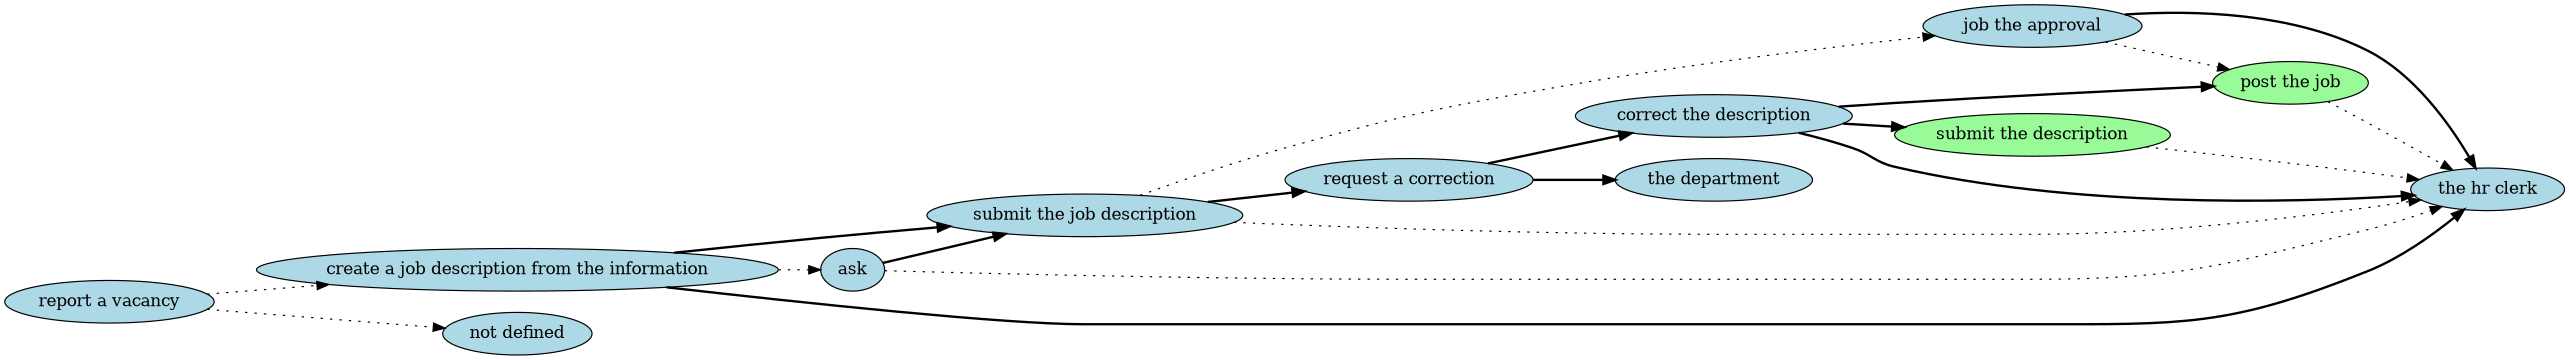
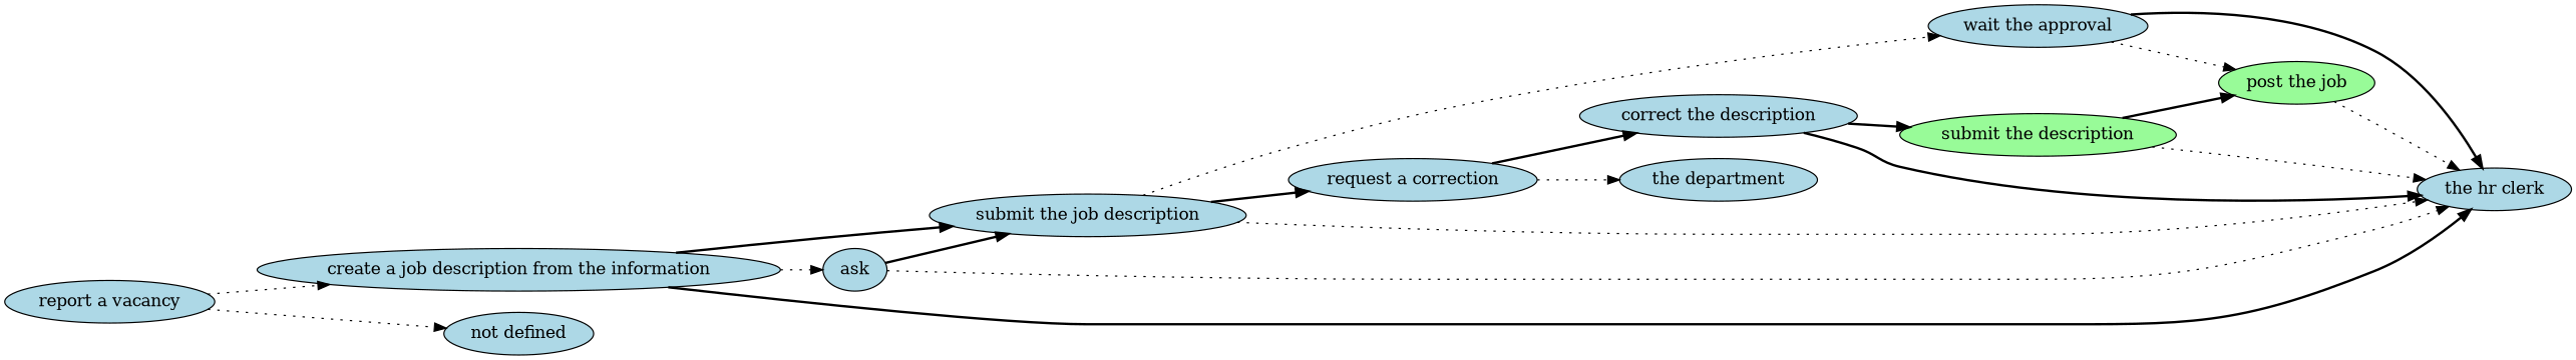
  strict digraph {
    rankdir=LR
    node [fillcolor=lightblue style=filled]
    edge [attrs="{'type': 'flow', 'label': 'flow'}" style=bold]
    "report a vacancy" [attrs="{'type': 'Activity', 'label': 'report a vacancy'}"]
    "create a job description from the information" [attrs="{'type': 'Activity', 'label': 'create a job description from the information'}"]
    "not defined" [attrs="{'type': 'Actor', 'label': 'not defined'}"]
    ask [attrs="{'type': 'Activity', 'label': 'ask'}"]
    "submit the job description" [attrs="{'type': 'Activity', 'label': 'submit the job description'}"]
    "the hr clerk" [attrs="{'type': 'Actor', 'label': 'the hr clerk'}"]
-   "wait the approval" [attrs="{'type': 'Activity', 'label': 'wait the approval'}" label="job the approval"]
+   "wait the approval" [attrs="{'type': 'Activity', 'label': 'wait the approval'}"]
    "request a correction" [attrs="{'type': 'Activity', 'label': 'request a correction'}"]
    "post the job" [attrs="{'type': 'Activity', 'label': 'post the job'}" fillcolor=palegreen]
    "correct the description" [attrs="{'type': 'Activity', 'label': 'correct the description'}"]
    "the department" [attrs="{'type': 'Actor', 'label': 'the department'}"]
    "submit the description" [attrs="{'type': 'Activity', 'label': 'submit the description'}" fillcolor=palegreen]
    "report a vacancy" -> "create a job description from the information" [style=dotted]
    "report a vacancy" -> "not defined" [attrs="{'type': 'actor performer', 'label': 'actor performer'}" style=dotted]
    "create a job description from the information" -> ask [style=dotted]
    "create a job description from the information" -> "submit the job description"
    "create a job description from the information" -> "the hr clerk" [attrs="{'type': 'actor performer', 'label': 'actor performer'}"]
    ask -> "submit the job description"
    ask -> "the hr clerk" [attrs="{'type': 'actor performer', 'label': 'actor performer'}" style=dotted]
    "submit the job description" -> "the hr clerk" [attrs="{'type': 'actor performer', 'label': 'actor performer'}" style=dotted]
    "submit the job description" -> "wait the approval" [style=dotted]
    "submit the job description" -> "request a correction"
    "wait the approval" -> "the hr clerk" [attrs="{'type': 'actor performer', 'label': 'actor performer'}"]
    "wait the approval" -> "post the job" [style=dotted]
    "request a correction" -> "correct the description"
-   "request a correction" -> "the department" [attrs="{'type': 'actor performer', 'label': 'actor performer'}"]
+   "request a correction" -> "the department" [attrs="{'type': 'actor performer', 'label': 'actor performer'}" style=dotted]
    "post the job" -> "the hr clerk" [attrs="{'type': 'actor performer', 'label': 'actor performer'}" style=dotted]
    "correct the description" -> "the hr clerk" [attrs="{'type': 'actor performer', 'label': 'actor performer'}"]
    "correct the description" -> "submit the description"
    "submit the description" -> "the hr clerk" [attrs="{'type': 'actor performer', 'label': 'actor performer'}" style=dotted]
-   "correct the description" -> "post the job"
+   "submit the description" -> "post the job"
  }
